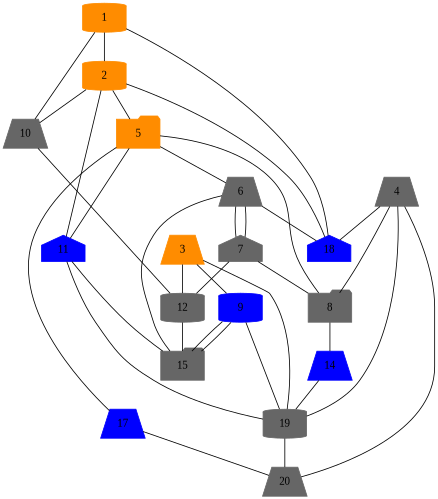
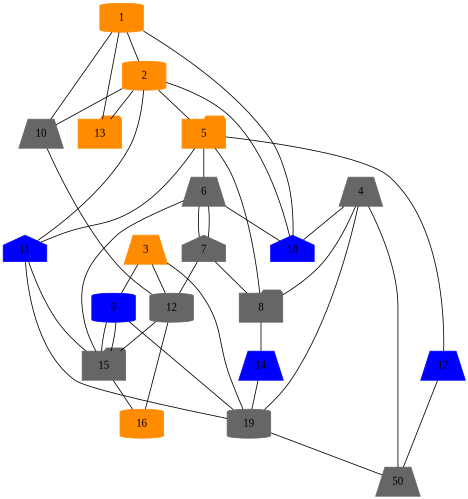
  graph {
    fontname="Liberation Serif"
    node [color=gray40 fontname="Liberation Serif" shape=trapezium style=filled]
    edge [fontname="Liberation Serif"]
    1 [color=darkorange shape=cylinder]
    2 [color=darkorange shape=cylinder]
    10
+   13 [color=darkorange shape=folder]
    18 [color=blue shape=house]
    5 [color=darkorange shape=folder]
    11 [color=blue shape=house]
    12 [shape=cylinder]
    8 [shape=folder]
    6
    17 [color=blue]
    19 [shape=cylinder]
    15 [shape=folder]
    3 [color=darkorange]
    9 [color=blue shape=cylinder]
-   20
+   16 [color=darkorange shape=cylinder]
+   20 [label=50]
    4
    14 [color=blue]
    7 [shape=house]
    1 -- 2
    1 -- 10
+   1 -- 13
    1 -- 18
    2 -- 10
+   2 -- 13
    2 -- 18
    2 -- 5
    2 -- 11
    10 -- 12
    5 -- 11
    5 -- 8
    5 -- 6
    5 -- 17
    11 -- 19
    11 -- 15
    12 -- 15
+   12 -- 16
    8 -- 14
    6 -- 18
    6 -- 15
    6 -- 7
    6 -- 7
    17 -- 20
    19 -- 20
+   15 -- 16
    3 -- 12
    3 -- 19
    3 -- 9
    9 -- 19
    9 -- 15
    9 -- 15
    4 -- 18
    4 -- 8
    4 -- 19
    4 -- 20
    14 -- 19
    7 -- 12
    7 -- 8
  }
